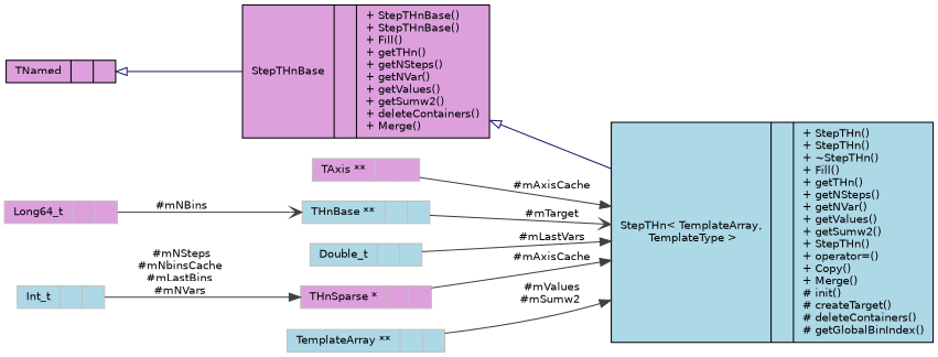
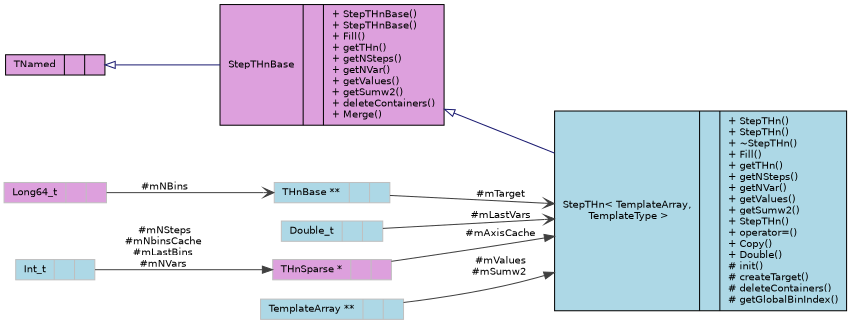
  digraph {
    rankdir=LR
    node [color=grey75 fillcolor=lightblue fontname=Helvetica fontsize=10 shape=record style=filled]
    edge [color=grey25 fontname=Helvetica fontsize=10 labelfontname=Helvetica labelfontsize=10 style=solid arrowhead=normal]
-   n1 [color=black fontcolor=black height=0.2 label="{StepTHn\< TemplateArray,\l TemplateType \>\n||+ StepTHn()\l+ StepTHn()\l+ ~StepTHn()\l+ Fill()\l+ getTHn()\l+ getNSteps()\l+ getNVar()\l+ getValues()\l+ getSumw2()\l+ StepTHn()\l+ operator=()\l+ Copy()\l+ Merge()\l# init()\l# createTarget()\l# deleteContainers()\l# getGlobalBinIndex()\l}" width=0.4]
+   n1 [color=black fontcolor=black height=0.2 label="{StepTHn\< TemplateArray,\l TemplateType \>\n||+ StepTHn()\l+ StepTHn()\l+ ~StepTHn()\l+ Fill()\l+ getTHn()\l+ getNSteps()\l+ getNVar()\l+ getValues()\l+ getSumw2()\l+ StepTHn()\l+ operator=()\l+ Copy()\l+ Double()\l# init()\l# createTarget()\l# deleteContainers()\l# getGlobalBinIndex()\l}" width=0.4]
    n2 [color=black fillcolor=plum height=0.2 label="{StepTHnBase\n||+ StepTHnBase()\l+ StepTHnBase()\l+ Fill()\l+ getTHn()\l+ getNSteps()\l+ getNVar()\l+ getValues()\l+ getSumw2()\l+ deleteContainers()\l+ Merge()\l}" width=0.4]
    n3 [color=black fillcolor=plum height=0.2 label="{TNamed\n||}" width=0.4]
-   n4 [fillcolor=plum height=0.2 label="{TAxis **\n||}" width=0.4]
    n5 [height=0.2 label="{THnBase **\n||}" width=0.4]
    n6 [height=0.2 label="{Double_t\n||}" width=0.4]
    n7 [fillcolor=plum height=0.2 label="{THnSparse *\n||}" width=0.4]
    n8 [height=0.2 label="{TemplateArray **\n||}" width=0.4]
    n9 [height=0.2 label="{Int_t\n||}" width=0.4]
    n10 [fillcolor=plum height=0.2 label="{Long64_t\n||}" width=0.4]
    n2 -> n1 [arrowtail=onormal color=midnightblue dir=back arrowhead=""]
    n3 -> n2 [arrowtail=onormal color=midnightblue dir=back arrowhead=""]
-   n4 -> n1 [label=" #mAxisCache"]
    n5 -> n1 [arrowhead=vee label=" #mTarget"]
-   n6 -> n1 [label=" #mLastVars"]
+   n6 -> n1 [arrowhead=vee label=" #mLastVars"]
    n7 -> n1 [label=" #mAxisCache"]
    n8 -> n1 [label=" #mValues\n#mSumw2"]
    n9 -> n7 [label=" #mNSteps\n#mNbinsCache\n#mLastBins\n#mNVars"]
    n10 -> n5 [arrowhead=vee label=" #mNBins"]
  }
